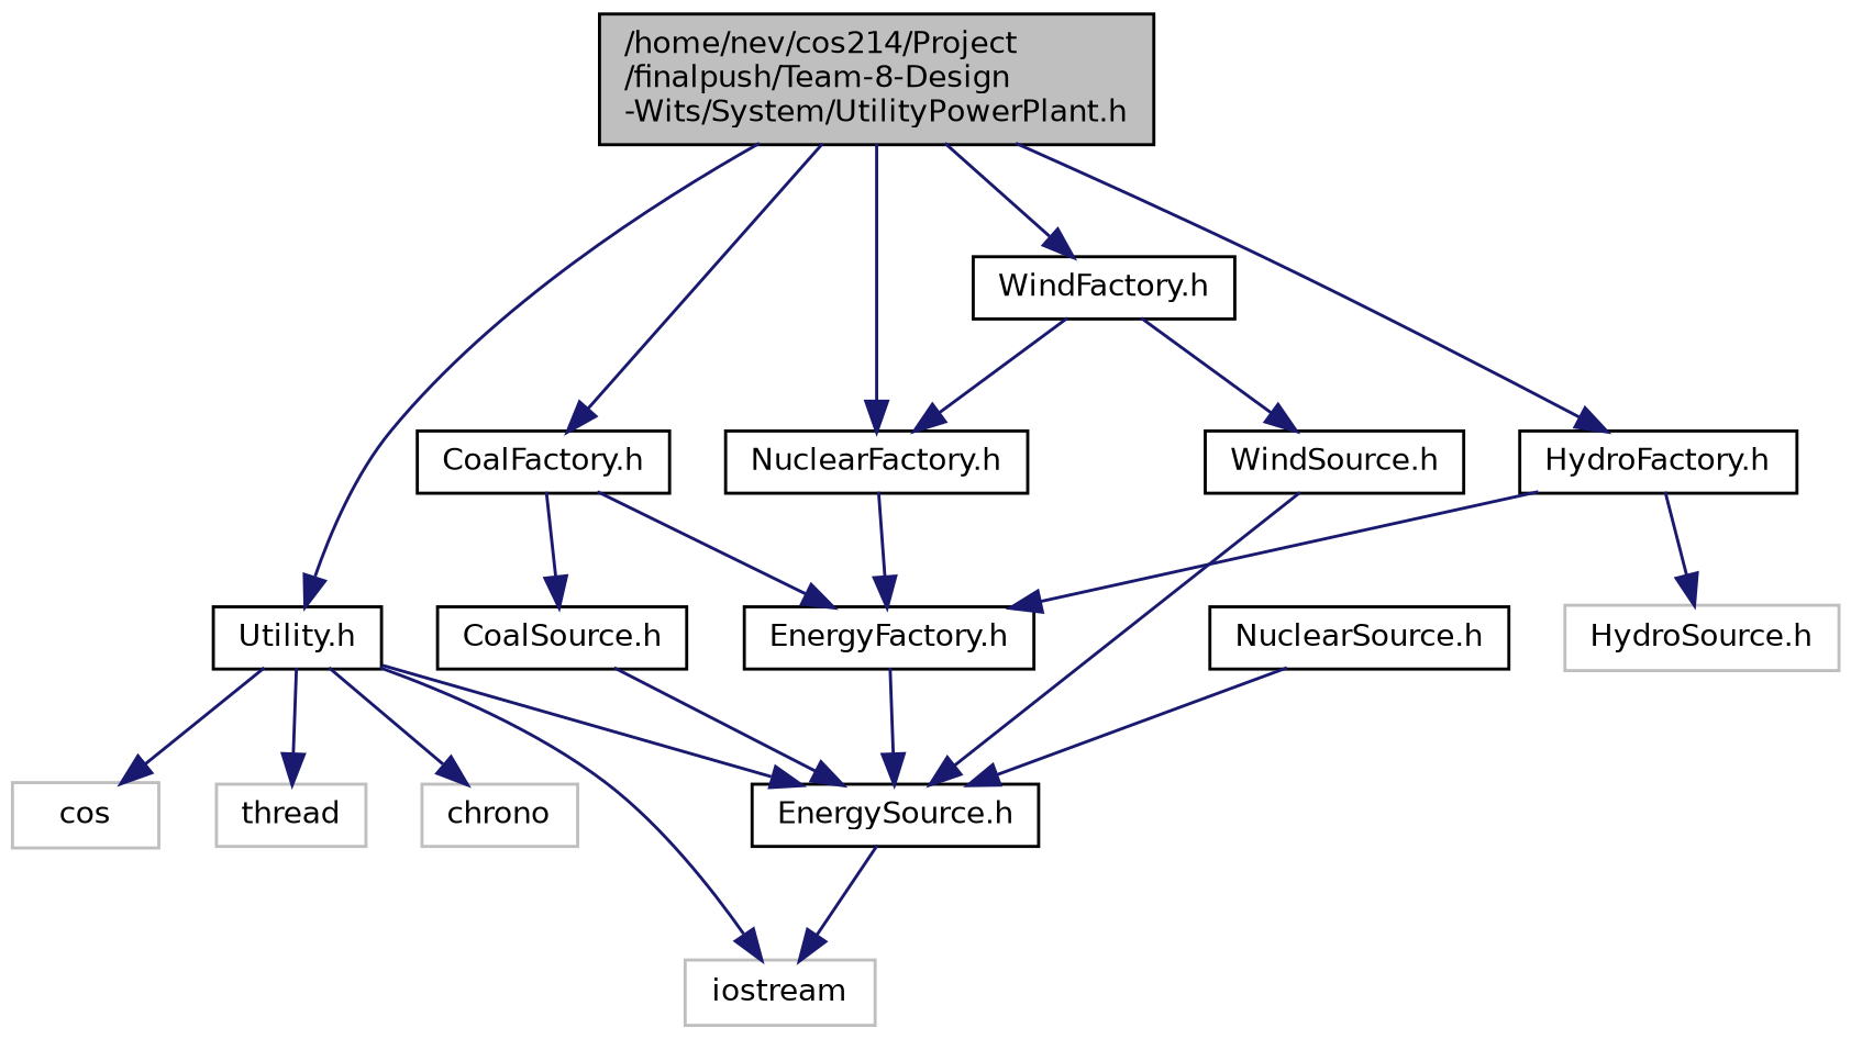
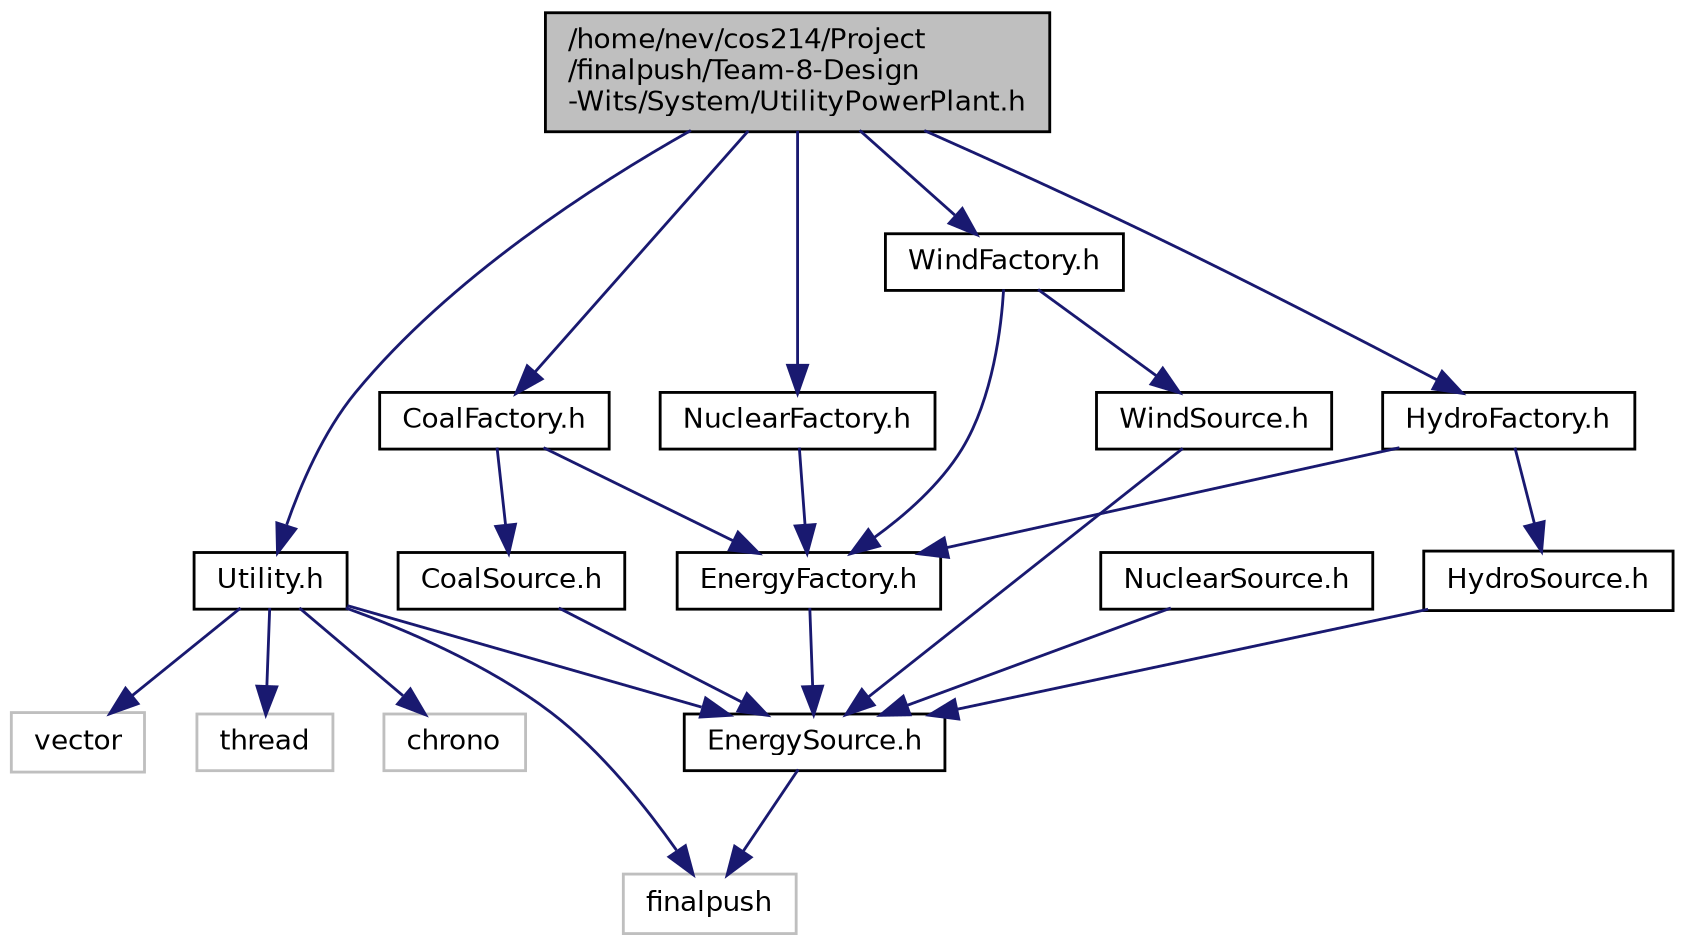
  digraph {
    node [color=black fillcolor=white fontname=Helvetica fontsize=10 shape=record style=filled]
    edge [color=midnightblue fontname=Helvetica fontsize=10 labelfontname=Helvetica labelfontsize=10 style=solid]
    n1 [fillcolor=grey75 fontcolor=black height=0.2 label="/home/nev/cos214/Project\l/finalpush/Team-8-Design\l-Wits/System/UtilityPowerPlant.h" width=0.4]
    n2 [height=0.2 label="Utility.h" width=0.4]
    n3 [height=0.2 label="WindFactory.h" width=0.4]
    n4 [height=0.2 label="HydroFactory.h" width=0.4]
    n5 [height=0.2 label="CoalFactory.h" width=0.4]
    n6 [height=0.2 label="NuclearFactory.h" width=0.4]
-   n7 [color=grey75 height=0.2 label=iostream width=0.4]
+   n7 [color=grey75 height=0.2 label=finalpush width=0.4]
    n8 [color=grey75 height=0.2 label=thread width=0.4]
    n9 [color=grey75 height=0.2 label=chrono width=0.4]
-   n10 [color=grey75 height=0.2 label=cos width=0.4]
+   n10 [color=grey75 height=0.2 label=vector width=0.4]
    n11 [height=0.2 label="EnergySource.h" width=0.4]
    n12 [height=0.2 label="EnergyFactory.h" width=0.4]
    n13 [height=0.2 label="WindSource.h" width=0.4]
-   n14 [color=grey75 height=0.2 label="HydroSource.h" width=0.4]
+   n14 [height=0.2 label="HydroSource.h" width=0.4]
    n15 [height=0.2 label="CoalSource.h" width=0.4]
    n16 [height=0.2 label="NuclearSource.h" width=0.4]
    n1 -> n2
    n1 -> n3
    n1 -> n4
    n1 -> n5
    n1 -> n6
    n2 -> n7
    n2 -> n8
    n2 -> n9
    n2 -> n10
    n2 -> n11
-   n3 -> n6
+   n3 -> n12
    n3 -> n13
    n4 -> n12
    n4 -> n14
    n5 -> n12
    n5 -> n15
    n6 -> n12
    n11 -> n7
    n12 -> n11
    n13 -> n11
+   n14 -> n11
    n15 -> n11
    n16 -> n11
  }
